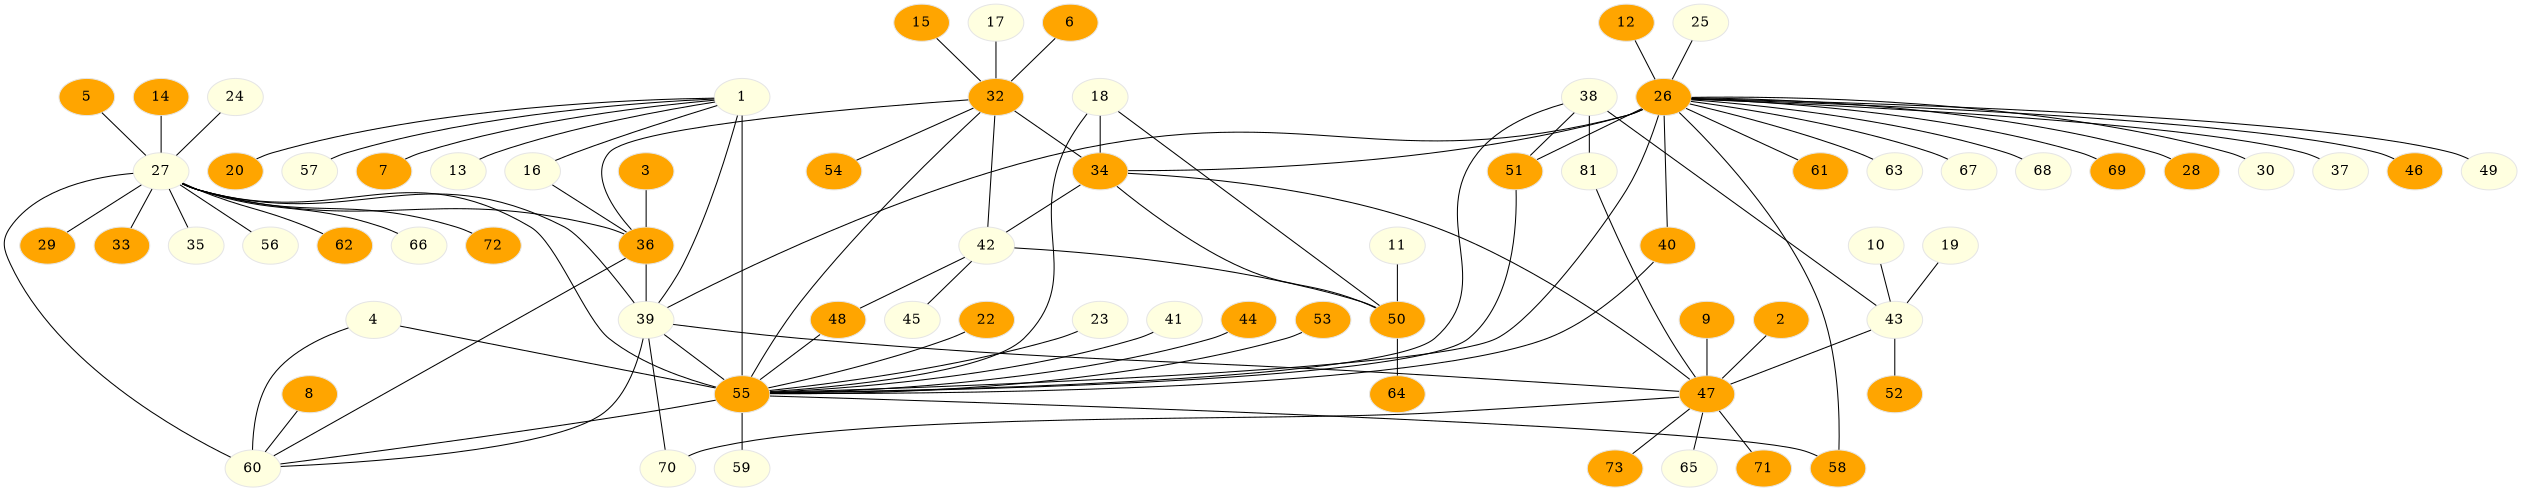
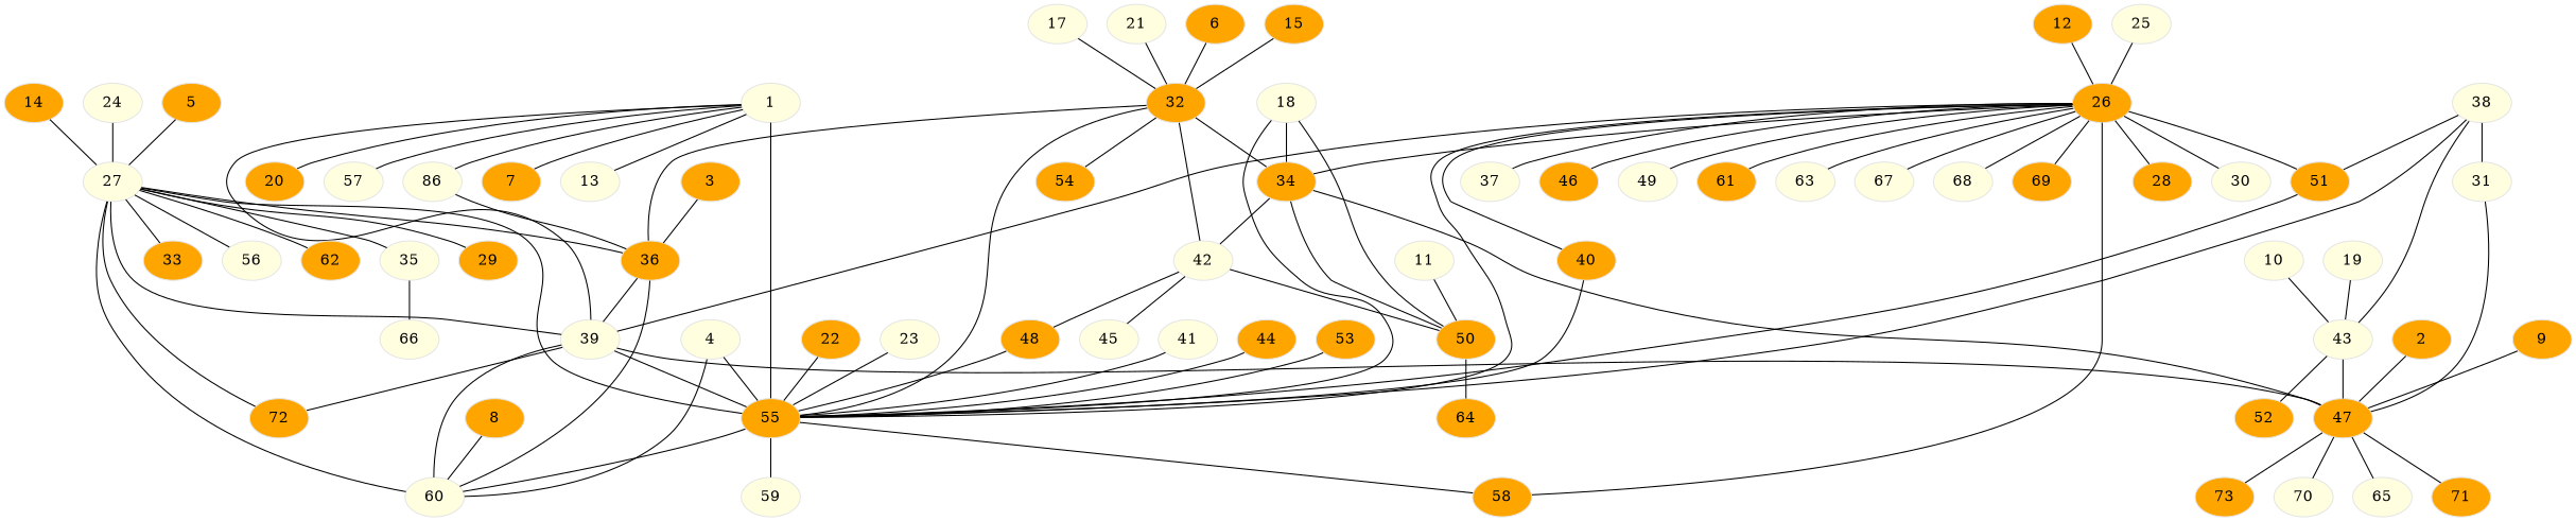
  graph {
    node [color=gray90 fillcolor=orange style=filled]
    edge [weight=1.0]
    1 [fillcolor=lightyellow]
    7
    13 [fillcolor=lightyellow]
-   16 [fillcolor=lightyellow]
+   16 [fillcolor=lightyellow label=86]
    20
    39 [fillcolor=lightyellow]
    55
    57 [fillcolor=lightyellow]
    36
    47
    60 [fillcolor=lightyellow]
    70 [fillcolor=lightyellow]
    58
    59 [fillcolor=lightyellow]
    2
    65 [fillcolor=lightyellow]
    71
    73
    3
    4 [fillcolor=lightyellow]
    27 [fillcolor=lightyellow]
    5
    29
    33
    35 [fillcolor=lightyellow]
    56 [fillcolor=lightyellow]
    62
    66 [fillcolor=lightyellow]
    72
    6
    32
    34
    42 [fillcolor=lightyellow]
    54
    8
    9
    10 [fillcolor=lightyellow]
    43 [fillcolor=lightyellow]
    52
    11 [fillcolor=lightyellow]
    50
    64
    12
    26
    28
    30 [fillcolor=lightyellow]
    37 [fillcolor=lightyellow]
    40
    46
    49 [fillcolor=lightyellow]
    51
    61
    63 [fillcolor=lightyellow]
    67 [fillcolor=lightyellow]
    68 [fillcolor=lightyellow]
    69
    14
    15
    17 [fillcolor=lightyellow]
    18 [fillcolor=lightyellow]
    19 [fillcolor=lightyellow]
+   21 [fillcolor=lightyellow]
    22
    23 [fillcolor=lightyellow]
    24 [fillcolor=lightyellow]
    25 [fillcolor=lightyellow]
-   31 [fillcolor=lightyellow label=81]
+   31 [fillcolor=lightyellow]
    45 [fillcolor=lightyellow]
    48
    38 [fillcolor=lightyellow]
    41 [fillcolor=lightyellow]
    44
    53
    1 -- 7
    1 -- 13
    1 -- 16
    1 -- 20
    1 -- 39
    1 -- 55 [weight=12.0]
    1 -- 57
    16 -- 36
    39 -- 55
    39 -- 47
    39 -- 60 [weight=2.0]
-   39 -- 70
+   39 -- 72
    55 -- 60
    55 -- 58
    55 -- 59
    36 -- 39
    36 -- 60 [weight=2.0]
    47 -- 70
    47 -- 65
    47 -- 71
    47 -- 73
    2 -- 47
    3 -- 36
    4 -- 55
    4 -- 60
    27 -- 39 [weight=3.0]
    27 -- 55
    27 -- 36 [weight=3.0]
    27 -- 60 [weight=6.0]
    27 -- 29
    27 -- 33
    27 -- 35
    27 -- 56
    27 -- 62
-   27 -- 66
+   35 -- 66
    27 -- 72
    5 -- 27
    6 -- 32
    32 -- 55
    32 -- 36
    32 -- 34 [weight=4.0]
    32 -- 42
    32 -- 54
    34 -- 47
    34 -- 42 [weight=4.0]
    34 -- 50 [weight=4.0]
    42 -- 50
    42 -- 45
    42 -- 48
    8 -- 60
    9 -- 47
    10 -- 43
    43 -- 47 [weight=4.0]
    43 -- 52
    11 -- 50
    50 -- 64
    12 -- 26
    26 -- 39
    26 -- 55
    26 -- 58
    26 -- 34
    26 -- 28
    26 -- 30
    26 -- 37
    26 -- 40
    26 -- 46
    26 -- 49
    26 -- 51 [weight=10.0]
    26 -- 61
    26 -- 63
    26 -- 67
    26 -- 68
    26 -- 69
    40 -- 55
    51 -- 55
    14 -- 27
    15 -- 32
    17 -- 32
    18 -- 55
    18 -- 34
    18 -- 50
    19 -- 43
+   21 -- 32
    22 -- 55
    23 -- 55
    24 -- 27
    25 -- 26
    31 -- 47
    48 -- 55
    38 -- 55
    38 -- 43 [weight=2.0]
    38 -- 51
    38 -- 31 [weight=8.0]
    41 -- 55
    44 -- 55
    53 -- 55
  }
